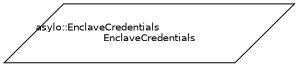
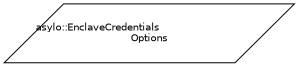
  digraph {
    rankdir=LR
-   n1 [color=black fillcolor=white fontname=Helvetica fontsize=10 height=0.2 label="asylo::EnclaveCredentials\lEnclaveCredentials" shape=parallelogram style=filled width=0.4]
+   n1 [color=black fillcolor=white fontname=Helvetica fontsize=10 height=0.2 label="asylo::EnclaveCredentials\lOptions" shape=parallelogram style=filled width=0.4]
  }
